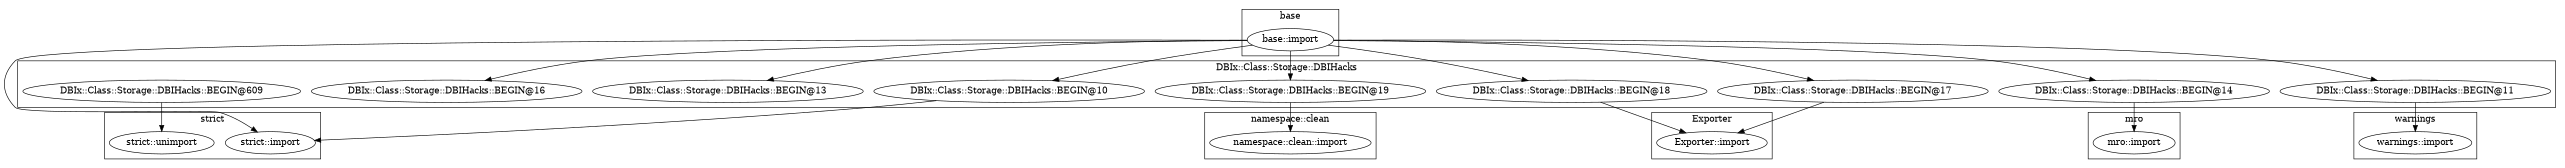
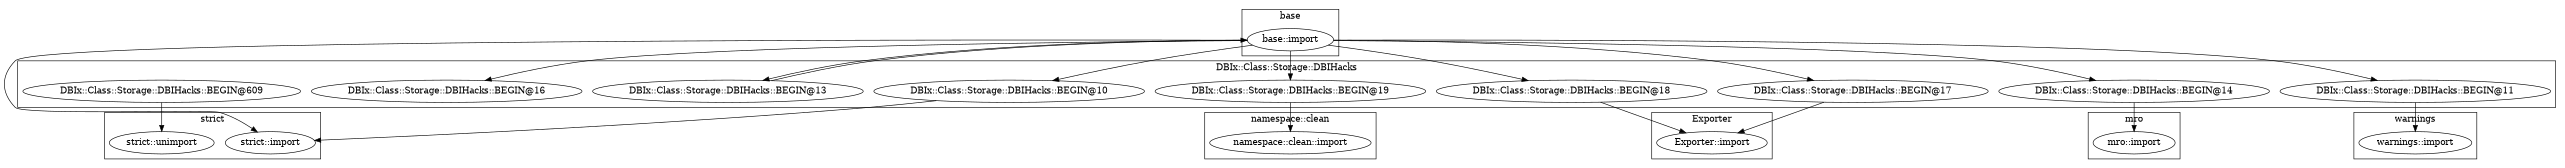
  digraph {
    "warnings::import"
    "namespace::clean::import"
    "DBIx::Class::Storage::DBIHacks::BEGIN@13"
    "DBIx::Class::Storage::DBIHacks::BEGIN@609"
    "DBIx::Class::Storage::DBIHacks::BEGIN@16"
    "DBIx::Class::Storage::DBIHacks::BEGIN@10"
    "DBIx::Class::Storage::DBIHacks::BEGIN@19"
    "DBIx::Class::Storage::DBIHacks::BEGIN@17"
    "DBIx::Class::Storage::DBIHacks::BEGIN@18"
    "DBIx::Class::Storage::DBIHacks::BEGIN@14"
    "DBIx::Class::Storage::DBIHacks::BEGIN@11"
    "mro::import"
    "base::import"
    "Exporter::import"
    "strict::unimport"
    "strict::import"
    subgraph cluster_1 {
      label=warnings
      "warnings::import"
    }
    subgraph cluster_2 {
      label="namespace::clean"
      "namespace::clean::import"
    }
    subgraph cluster_3 {
      label="DBIx::Class::Storage::DBIHacks"
      "DBIx::Class::Storage::DBIHacks::BEGIN@13"
      "DBIx::Class::Storage::DBIHacks::BEGIN@609"
      "DBIx::Class::Storage::DBIHacks::BEGIN@16"
      "DBIx::Class::Storage::DBIHacks::BEGIN@10"
      "DBIx::Class::Storage::DBIHacks::BEGIN@19"
      "DBIx::Class::Storage::DBIHacks::BEGIN@17"
      "DBIx::Class::Storage::DBIHacks::BEGIN@18"
      "DBIx::Class::Storage::DBIHacks::BEGIN@14"
      "DBIx::Class::Storage::DBIHacks::BEGIN@11"
    }
    subgraph cluster_4 {
      label=mro
      "mro::import"
    }
    subgraph cluster_5 {
      label=base
      "base::import"
    }
    subgraph cluster_6 {
      label=Exporter
      "Exporter::import"
    }
    subgraph cluster_7 {
      label="strict"
      "strict::unimport"
      "strict::import"
    }
+   "DBIx::Class::Storage::DBIHacks::BEGIN@13" -> "base::import"
    "DBIx::Class::Storage::DBIHacks::BEGIN@609" -> "strict::unimport"
    "DBIx::Class::Storage::DBIHacks::BEGIN@10" -> "strict::import"
    "DBIx::Class::Storage::DBIHacks::BEGIN@19" -> "namespace::clean::import"
    "DBIx::Class::Storage::DBIHacks::BEGIN@17" -> "Exporter::import"
    "DBIx::Class::Storage::DBIHacks::BEGIN@18" -> "Exporter::import"
    "DBIx::Class::Storage::DBIHacks::BEGIN@14" -> "mro::import"
    "DBIx::Class::Storage::DBIHacks::BEGIN@11" -> "warnings::import"
    "base::import" -> "DBIx::Class::Storage::DBIHacks::BEGIN@13"
    "base::import" -> "DBIx::Class::Storage::DBIHacks::BEGIN@16"
    "base::import" -> "DBIx::Class::Storage::DBIHacks::BEGIN@10"
    "base::import" -> "DBIx::Class::Storage::DBIHacks::BEGIN@19"
    "base::import" -> "DBIx::Class::Storage::DBIHacks::BEGIN@17"
    "base::import" -> "DBIx::Class::Storage::DBIHacks::BEGIN@18"
    "base::import" -> "DBIx::Class::Storage::DBIHacks::BEGIN@14"
    "base::import" -> "DBIx::Class::Storage::DBIHacks::BEGIN@11"
    "base::import" -> "strict::import"
  }
